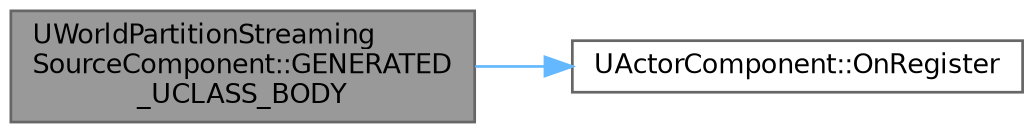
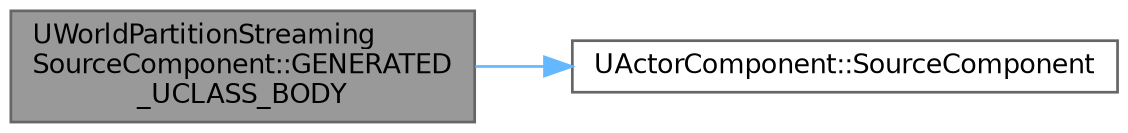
  digraph {
    rankdir=LR
    node [fontname=Helvetica fontsize=10 shape=box style=filled]
    n1 [color=gray40 fillcolor=grey60 fontcolor=black height=0.2 label="UWorldPartitionStreaming\lSourceComponent::GENERATED\l_UCLASS_BODY" width=0.4]
-   n2 [color=grey40 fillcolor=white height=0.2 label="UActorComponent::OnRegister" width=0.4]
+   n2 [color=grey40 fillcolor=white height=0.2 label="UActorComponent::SourceComponent" width=0.4]
    n1 -> n2 [color=steelblue1 fontname=Helvetica fontsize=10 labelfontname=Helvetica labelfontsize=10 style=solid]
  }
